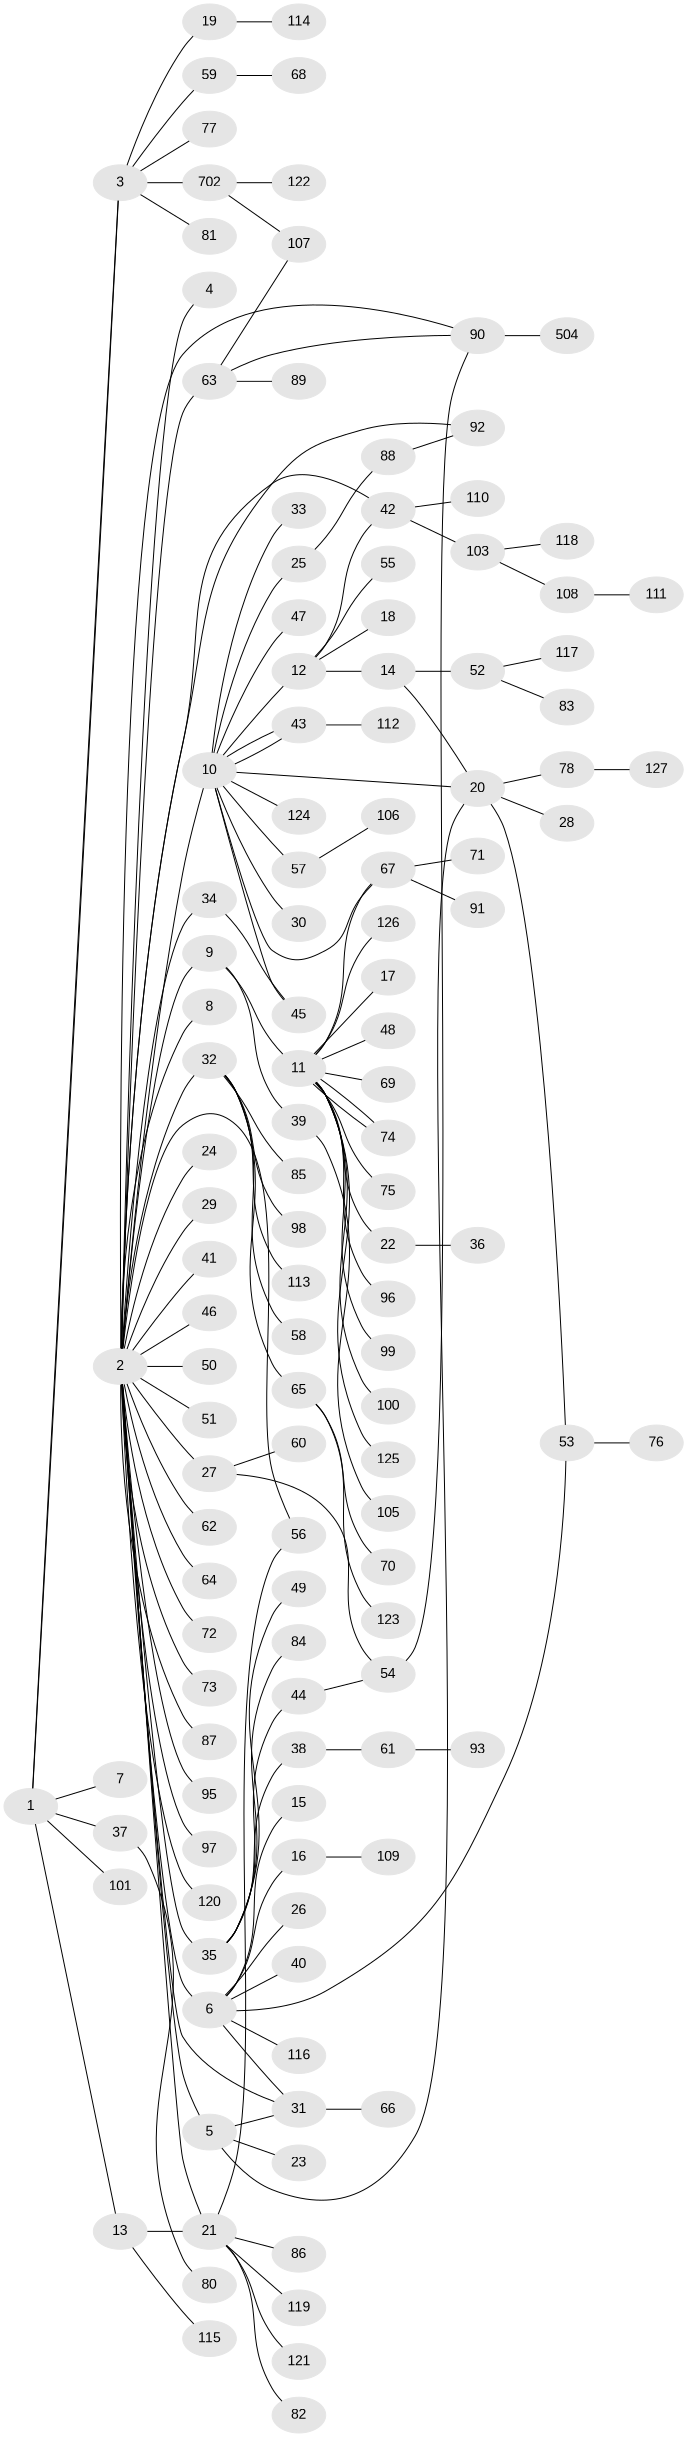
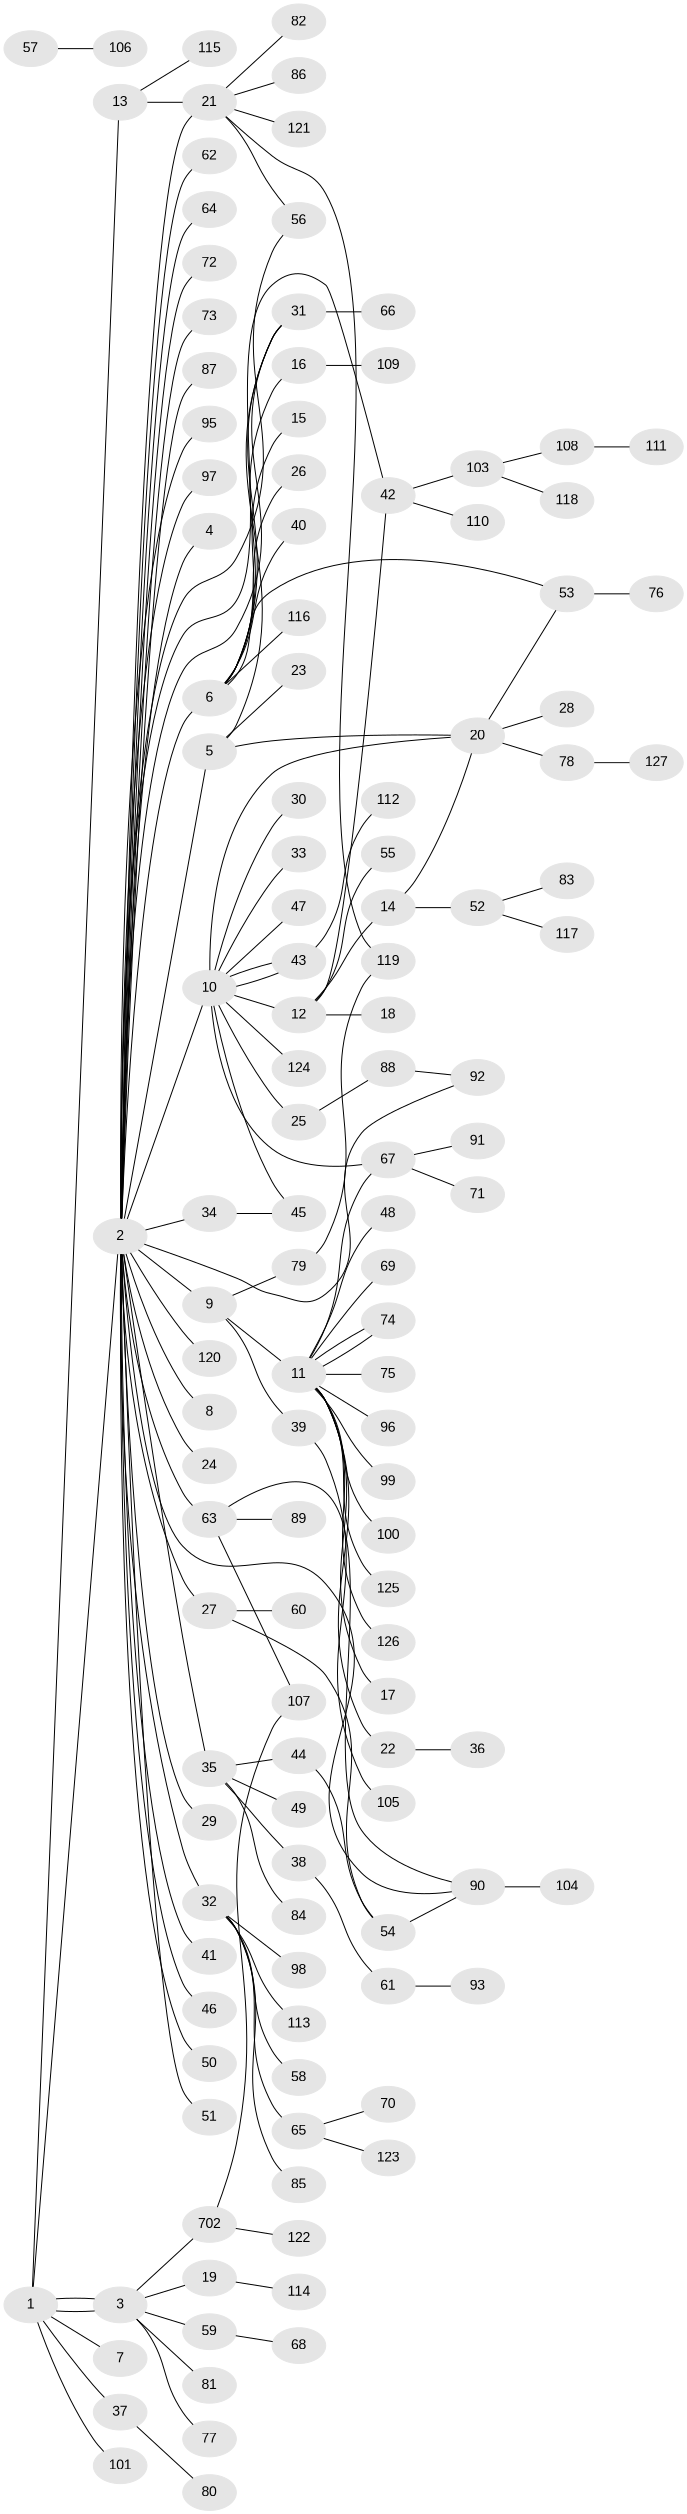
  graph {
    fontname="Liberation Sans"
    rankdir=LR
    node [color=gray90 fontname="Liberation Sans" style=filled]
    edge [fontname="Liberation Sans"]
    1
    2
    3
    7
    13
    37
    101
    4
    5
    6
    8
    9
    10
    21
    24
    27
    29
    31
    32
    34
    35
    41
    42
    46
    50
    51
    56
    62
    63
    64
    72
    73
    87
    90
    92
    95
    97
    120
    19
    59
    77
    81
    n43 [label=702]
    115
    80
    20
    23
    15
    16
    26
    40
    53
    116
    11
    39
+   79
    12
    25
    30
    33
    43
    45
    47
    57
    67
    124
    82
    86
    119
    121
    54
    60
    66
    58
    65
    85
    98
    113
    38
    44
    49
    84
    103
    110
    89
    107
-   104 [label=504]
+   104
    114
    68
    122
    28
    78
    109
    76
    17
    22
    48
    69
    74
    75
    96
    99
    100
    125
    126
    105
    14
    18
    55
    88
    112
    106
    71
    91
    36
    52
    83
    117
    127
    70
    123
    61
    93
    108
    118
    111
+   1 -- 2
    1 -- 3
    1 -- 3
    1 -- 7
    1 -- 13
    1 -- 37
    1 -- 101
    2 -- 4
    2 -- 5
    2 -- 6
    2 -- 8
    2 -- 9
    2 -- 10
    2 -- 21
    2 -- 24
    2 -- 27
    2 -- 29
    2 -- 31
    2 -- 32
    2 -- 34
    2 -- 35
    2 -- 41
    2 -- 42
    2 -- 46
    2 -- 50
    2 -- 51
    2 -- 56
    2 -- 62
    2 -- 63
    2 -- 64
    2 -- 72
    2 -- 73
    2 -- 87
    2 -- 90
    2 -- 92
    2 -- 95
    2 -- 97
    2 -- 120
    3 -- 19
    3 -- 59
    3 -- 77
    3 -- 81
    3 -- n43
    13 -- 21
    13 -- 115
    37 -- 80
    5 -- 31
    5 -- 20
    5 -- 23
    6 -- 31
    6 -- 15
    6 -- 16
    6 -- 26
    6 -- 40
    6 -- 53
    6 -- 116
    9 -- 11
    9 -- 39
+   9 -- 79
    10 -- 20
    10 -- 12
    10 -- 25
    10 -- 30
    10 -- 33
    10 -- 43
    10 -- 43
    10 -- 45
    10 -- 47
-   10 -- 57
    10 -- 67
    10 -- 124
    21 -- 56
    21 -- 82
    21 -- 86
    21 -- 119
    21 -- 121
    27 -- 54
    27 -- 60
    31 -- 66
    32 -- 58
    32 -- 65
    32 -- 85
    32 -- 98
    32 -- 113
    34 -- 45
    35 -- 38
    35 -- 44
    35 -- 49
    35 -- 84
    42 -- 103
    42 -- 110
    63 -- 90
    63 -- 89
    63 -- 107
    90 -- 104
    19 -- 114
    59 -- 68
    n43 -- 107
    n43 -- 122
    20 -- 53
    20 -- 28
    20 -- 78
    16 -- 109
    53 -- 76
    11 -- 67
    11 -- 17
    11 -- 22
    11 -- 48
    11 -- 69
    11 -- 74
    11 -- 74
    11 -- 75
    11 -- 96
    11 -- 99
    11 -- 100
    11 -- 125
    11 -- 126
    39 -- 105
+   79 -- 119
    12 -- 42
    12 -- 14
    12 -- 18
    12 -- 55
    25 -- 88
    43 -- 112
    57 -- 106
    67 -- 71
    67 -- 91
    54 -- 90
    65 -- 70
    65 -- 123
    38 -- 61
    44 -- 54
    103 -- 108
    103 -- 118
    78 -- 127
    22 -- 36
    14 -- 20
    14 -- 52
    88 -- 92
    52 -- 83
    52 -- 117
    61 -- 93
    108 -- 111
  }
